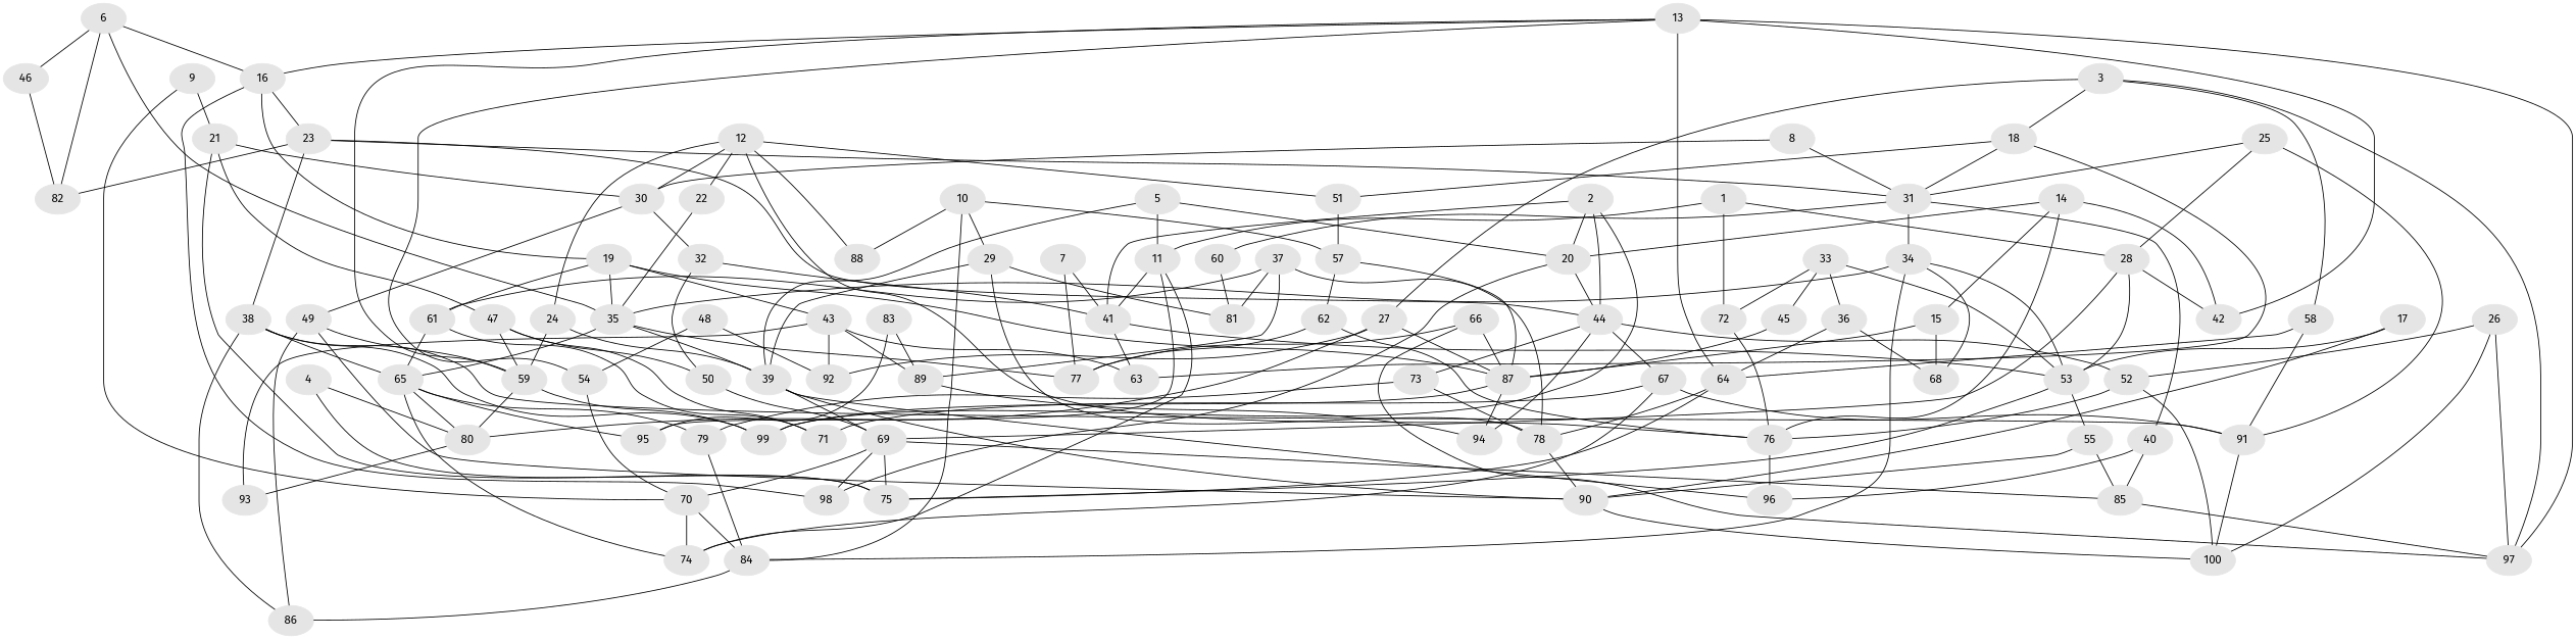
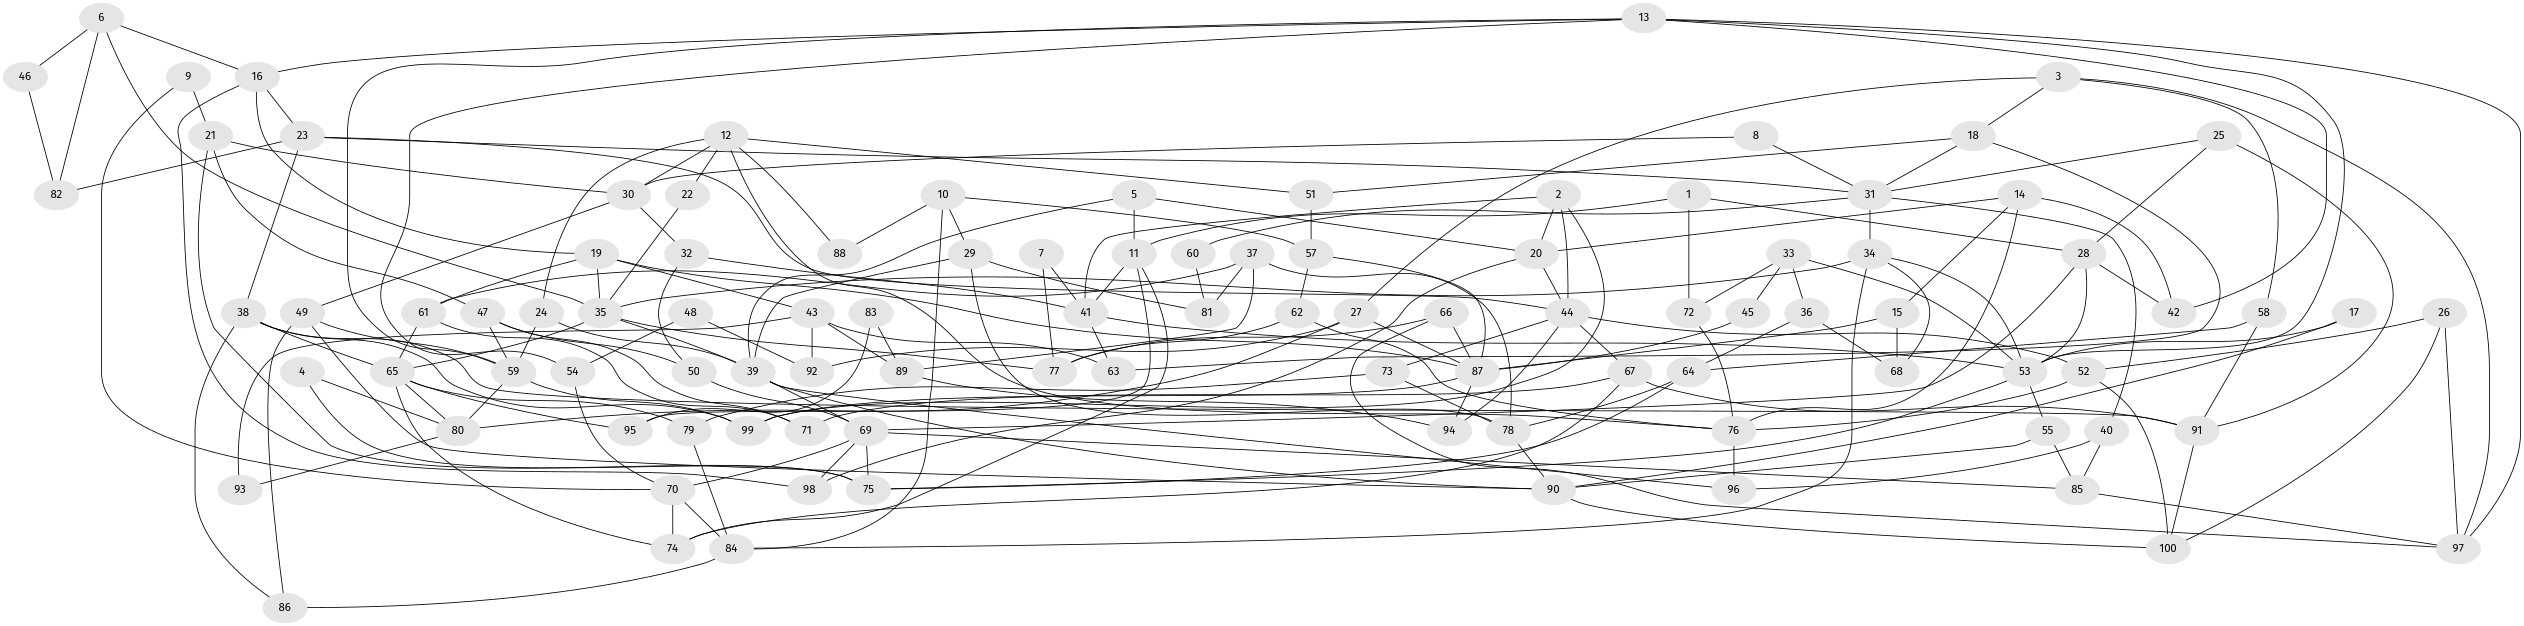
  graph {
    fontname="Fira Sans"
    node [color=gray90 fontname="Fira Sans" style=filled]
    edge [fontname="Fira Sans"]
    1
    11
    28
    72
    41
    74
    95
    42
    53
    69
    76
    2
    20
    44
    99
    98
    63
    52
    67
    73
    94
    3
    18
    27
    58
    97
    31
    51
    80
    87
    92
    64
    91
    4
    75
    93
    5
    39
    90
    96
    6
    16
    35
    46
    82
    19
    23
    77
    65
    7
    8
    30
    32
    49
    34
    40
    60
    9
    21
    70
    47
    84
    10
    29
    57
    88
    78
    81
    62
    86
    12
    22
    24
    59
    13
    54
    14
    15
    68
    43
    61
    38
    17
    55
    100
    89
    71
    50
    25
    26
    85
    33
    36
    45
    79
    37
    48
    66
    83
    1 -- 11
    1 -- 28
    1 -- 72
    11 -- 41
    11 -- 74
    11 -- 95
    28 -- 42
    28 -- 53
    28 -- 69
    72 -- 76
    41 -- 53
    41 -- 63
    53 -- 75
    53 -- 55
    69 -- 98
    69 -- 75
    69 -- 70
    69 -- 85
    76 -- 96
    2 -- 41
    2 -- 20
    2 -- 44
    2 -- 99
    20 -- 44
    20 -- 98
    44 -- 52
    44 -- 67
    44 -- 73
    44 -- 94
    52 -- 76
    52 -- 100
    67 -- 74
    67 -- 91
    67 -- 71
    73 -- 78
    73 -- 79
    3 -- 18
    3 -- 27
    3 -- 58
    3 -- 97
    18 -- 63
    18 -- 31
    18 -- 51
    27 -- 80
    27 -- 87
    27 -- 92
    58 -- 64
    58 -- 91
    31 -- 34
    31 -- 40
    31 -- 60
    51 -- 57
    80 -- 93
    87 -- 99
    87 -- 94
    64 -- 75
    64 -- 78
    91 -- 100
    4 -- 80
    4 -- 75
    5 -- 11
    5 -- 20
    5 -- 39
    39 -- 69
    39 -- 90
    39 -- 96
    90 -- 100
    6 -- 16
    6 -- 35
    6 -- 46
    6 -- 82
    16 -- 98
    16 -- 19
    16 -- 23
    35 -- 39
    35 -- 77
    35 -- 65
    46 -- 82
    19 -- 87
    19 -- 35
    19 -- 43
    19 -- 61
    23 -- 44
    23 -- 31
    23 -- 82
    23 -- 38
    65 -- 74
    65 -- 95
    65 -- 80
    65 -- 79
    7 -- 41
    7 -- 77
    8 -- 31
    8 -- 30
    30 -- 32
    30 -- 49
    32 -- 41
    32 -- 50
    49 -- 90
    49 -- 86
    49 -- 59
    34 -- 53
    34 -- 35
    34 -- 84
    34 -- 68
    40 -- 96
    40 -- 85
    60 -- 81
    9 -- 21
    9 -- 70
    21 -- 75
    21 -- 30
    21 -- 47
    70 -- 74
    70 -- 84
    47 -- 59
    47 -- 71
    47 -- 50
    84 -- 86
    10 -- 84
    10 -- 29
    10 -- 57
    10 -- 88
    29 -- 39
    29 -- 78
    29 -- 81
    57 -- 87
    57 -- 62
    78 -- 90
    62 -- 76
    62 -- 77
    12 -- 76
    12 -- 51
    12 -- 30
    12 -- 88
    12 -- 22
    12 -- 24
    22 -- 35
    24 -- 39
    24 -- 59
    59 -- 99
    59 -- 80
    13 -- 42
    13 -- 97
-   13 -- 64
+   13 -- 53
    13 -- 16
    13 -- 59
    13 -- 54
    54 -- 70
    14 -- 42
    14 -- 76
    14 -- 20
    14 -- 15
    15 -- 87
    15 -- 68
    43 -- 63
    43 -- 92
    43 -- 93
    43 -- 89
    61 -- 65
    61 -- 71
    38 -- 99
    38 -- 91
    38 -- 65
    38 -- 86
    17 -- 53
    17 -- 90
    55 -- 90
    55 -- 85
    89 -- 94
    50 -- 69
    25 -- 28
    25 -- 31
    25 -- 91
    26 -- 52
    26 -- 97
    26 -- 100
    85 -- 97
    33 -- 72
    33 -- 53
    33 -- 36
    33 -- 45
    36 -- 64
    36 -- 68
    45 -- 87
    79 -- 84
    37 -- 78
    37 -- 81
    37 -- 61
    37 -- 89
    48 -- 92
    48 -- 54
    66 -- 97
    66 -- 87
    66 -- 77
    83 -- 95
    83 -- 89
  }
